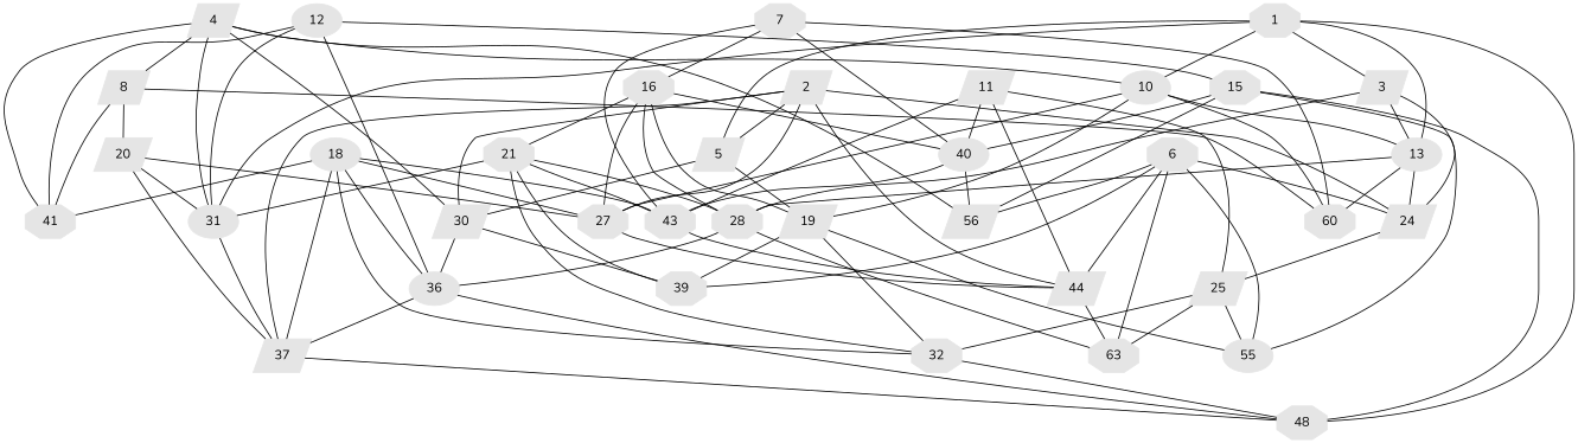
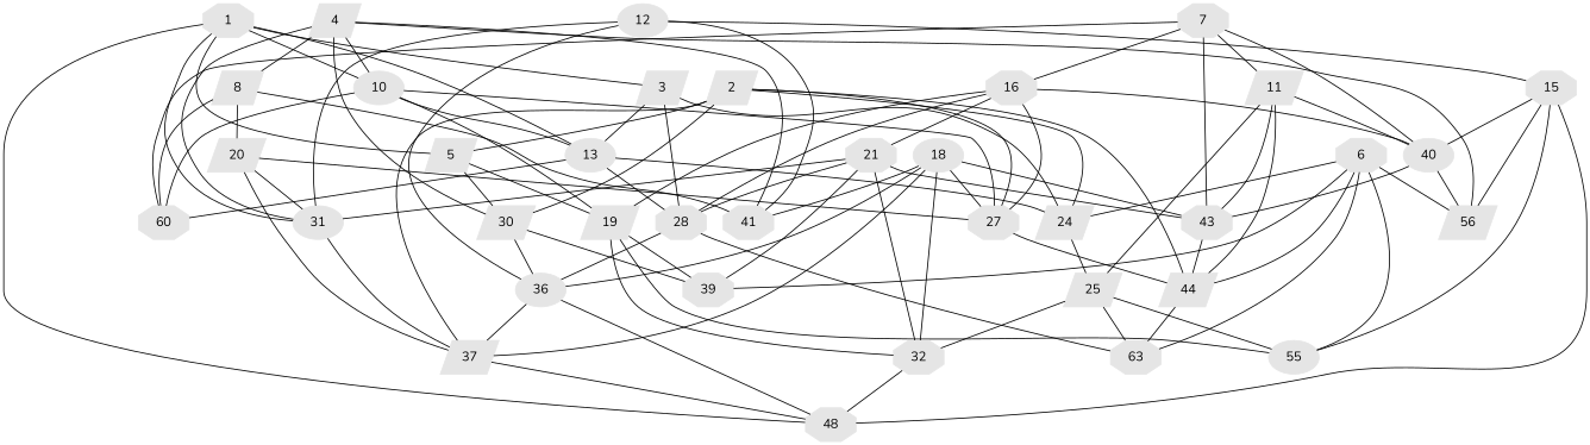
  graph {
    fontname=Nunito
    node [color=gray90 fontname=Nunito shape=octagon style=filled]
    edge [fontname=Nunito]
    1 [super="+22"]
    3 [shape=parallelogram super="+33"]
    5 [shape=parallelogram super="+47"]
    10 [shape=ellipse super="+57"]
    13 [shape=ellipse super="+14"]
    31 [shape=ellipse super="+35"]
    48 [super="+65"]
    24 [shape=parallelogram super="+26"]
    28 [super="+45"]
    30 [shape=parallelogram super="+58"]
    19 [shape=parallelogram super="+34"]
    27 [super="+52"]
    60
    37 [shape=parallelogram super="+51"]
    2 [shape=parallelogram super="+17"]
    44 [shape=parallelogram super="+64"]
    25 [shape=parallelogram super="+62"]
    39
    36 [shape=ellipse super="+38"]
    63
    11 [shape=parallelogram super="+23"]
    40 [shape=ellipse super="+42"]
    43 [super="+49"]
    4 [shape=parallelogram super="+9"]
    8 [shape=parallelogram]
    41
    56 [shape=parallelogram]
    20 [shape=parallelogram]
    7 [super="+54"]
    16 [super="+59"]
    55 [shape=ellipse]
    32 [super="+50"]
    6 [super="+29"]
    21 [super="+61"]
    15 [super="+46"]
    12 [shape=ellipse]
    18 [shape=ellipse super="+53"]
    1 -- 3
    1 -- 5
    1 -- 10
    1 -- 13
    1 -- 31
    1 -- 48
    3 -- 13
    3 -- 24 [weight=2]
    3 -- 28
    5 -- 30 [weight=2]
    5 -- 19
    10 -- 13
    10 -- 19
    10 -- 27
    10 -- 60
    13 -- 24
    13 -- 28
    13 -- 60
    31 -- 37
    24 -- 25
    28 -- 36
    28 -- 63
    30 -- 39
    30 -- 36
    19 -- 39
    19 -- 55
    19 -- 32
    27 -- 44
    37 -- 48
    2 -- 5
    2 -- 24
    2 -- 30
    2 -- 27
    2 -- 37
    2 -- 44
    44 -- 63
    25 -- 63
    25 -- 55
    25 -- 32 [weight=2]
    36 -- 48
    36 -- 37
    11 -- 44
    11 -- 25
    11 -- 40
    11 -- 43
    40 -- 43
    40 -- 56
    43 -- 44
    4 -- 10
    4 -- 31
    4 -- 30
    4 -- 8
    4 -- 41
    4 -- 56
    8 -- 60
    8 -- 41
    8 -- 20
    20 -- 31
    20 -- 27
    20 -- 37
    7 -- 60
+   7 -- 11
    7 -- 40
    7 -- 43
    7 -- 16
    16 -- 28
    16 -- 19
    16 -- 27
    16 -- 40
    16 -- 21
    32 -- 48
    6 -- 24
    6 -- 44
    6 -- 39
    6 -- 63
    6 -- 56
    6 -- 55
    21 -- 31
    21 -- 28
    21 -- 39
    21 -- 43
    21 -- 32
    15 -- 48 [weight=2]
    15 -- 40
    15 -- 56
    15 -- 55
    12 -- 31
    12 -- 36
    12 -- 41
    12 -- 15
    18 -- 27
    18 -- 37
    18 -- 36
    18 -- 43
    18 -- 41
    18 -- 32
  }
